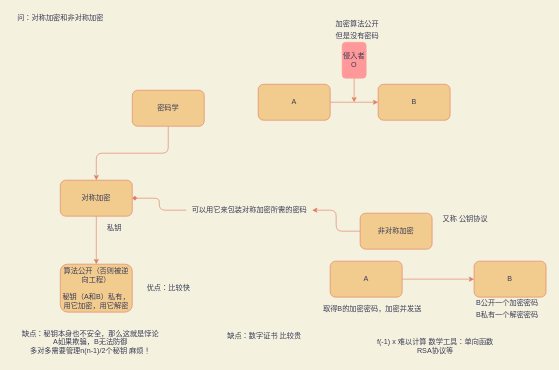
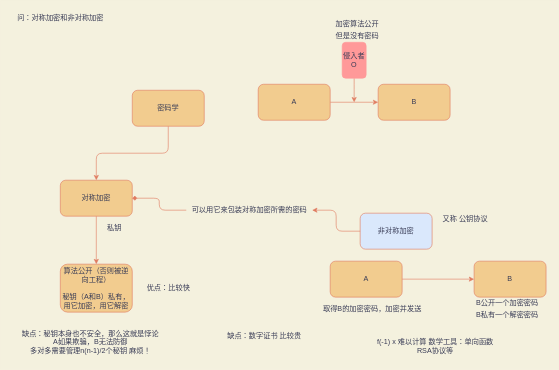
  <mxCell id="0" />
  <mxCell id="1" parent="0" />
  <mxCell id="2" value="" style="edgeStyle=orthogonalEdgeStyle;curved=0;rounded=1;sketch=0;orthogonalLoop=1;jettySize=auto;html=1;strokeColor=#E07A5F;fillColor=#F2CC8F;fontColor=#393C56;" edge="1" parent="1" source="3" target="5"><mxGeometry relative="1" as="geometry" /></mxCell>
  <mxCell id="3" value="密码学" style="rounded=1;whiteSpace=wrap;html=1;sketch=0;strokeColor=#E07A5F;fillColor=#F2CC8F;fontColor=#393C56;" vertex="1" parent="1"><mxGeometry x="220" y="150" width="120" height="60" as="geometry" /></mxCell>
  <mxCell id="4" value="" style="edgeStyle=orthogonalEdgeStyle;curved=0;rounded=1;sketch=0;orthogonalLoop=1;jettySize=auto;html=1;strokeColor=#E07A5F;fillColor=#F2CC8F;fontColor=#393C56;" edge="1" parent="1" source="5" target="8"><mxGeometry relative="1" as="geometry" /></mxCell>
  <mxCell id="5" value="对称加密" style="rounded=1;whiteSpace=wrap;html=1;sketch=0;strokeColor=#E07A5F;fillColor=#F2CC8F;fontColor=#393C56;" vertex="1" parent="1"><mxGeometry x="100" y="300" width="120" height="60" as="geometry" /></mxCell>
  <mxCell id="6" style="edgeStyle=orthogonalEdgeStyle;curved=0;rounded=1;sketch=0;orthogonalLoop=1;jettySize=auto;html=1;entryX=1;entryY=0.5;entryDx=0;entryDy=0;strokeColor=#E07A5F;fillColor=#F2CC8F;fontColor=#393C56;endArrow=diamond;" edge="1" parent="1" source="26" target="5"><mxGeometry relative="1" as="geometry" /></mxCell>
- <mxCell id="7" value="非对称加密" style="rounded=1;whiteSpace=wrap;html=1;sketch=0;strokeColor=#E07A5F;fillColor=#F2CC8F;fontColor=#393C56;" vertex="1" parent="1"><mxGeometry x="600" y="355" width="120" height="60" as="geometry" /></mxCell>
+ <mxCell id="7" value="非对称加密" style="rounded=1;whiteSpace=wrap;html=1;sketch=0;strokeColor=#E07A5F;fillColor=#dae8fc;fontColor=#393C56;" vertex="1" parent="1"><mxGeometry x="600" y="355" width="120" height="60" as="geometry" /></mxCell>
  <mxCell id="8" value="算法公开（否则被逆向工程）&lt;br&gt;&lt;br&gt;秘钥（A和B）私有，用它加密，用它解密" style="rounded=1;whiteSpace=wrap;html=1;sketch=0;strokeColor=#E07A5F;fillColor=#F2CC8F;fontColor=#393C56;" vertex="1" parent="1"><mxGeometry x="100" y="440" width="120" height="80" as="geometry" /></mxCell>
  <mxCell id="9" value="" style="edgeStyle=orthogonalEdgeStyle;curved=0;rounded=1;sketch=0;orthogonalLoop=1;jettySize=auto;html=1;strokeColor=#E07A5F;fillColor=#F2CC8F;fontColor=#393C56;" edge="1" parent="1" source="10" target="11"><mxGeometry relative="1" as="geometry" /></mxCell>
  <mxCell id="10" value="A" style="rounded=1;whiteSpace=wrap;html=1;sketch=0;strokeColor=#E07A5F;fillColor=#F2CC8F;fontColor=#393C56;" vertex="1" parent="1"><mxGeometry x="430" y="140" width="120" height="60" as="geometry" /></mxCell>
  <mxCell id="11" value="B" style="rounded=1;whiteSpace=wrap;html=1;sketch=0;strokeColor=#E07A5F;fillColor=#F2CC8F;fontColor=#393C56;" vertex="1" parent="1"><mxGeometry x="630" y="140" width="120" height="60" as="geometry" /></mxCell>
  <mxCell id="12" style="edgeStyle=orthogonalEdgeStyle;curved=0;rounded=1;sketch=0;orthogonalLoop=1;jettySize=auto;html=1;strokeColor=#E07A5F;fillColor=#F2CC8F;fontColor=#393C56;" edge="1" parent="1" source="13"><mxGeometry relative="1" as="geometry"><mxPoint x="590" y="170" as="targetPoint" /></mxGeometry></mxCell>
  <mxCell id="13" value="侵入者O" style="rounded=1;whiteSpace=wrap;html=1;sketch=0;fontColor=#393C56;strokeColor=#FF9999;fillColor=#FF9999;" vertex="1" parent="1"><mxGeometry x="570" y="70" width="40" height="60" as="geometry" /></mxCell>
  <mxCell id="14" value="缺点：秘钥本身也不安全，那么这就是悖论&lt;br&gt;A如果欺骗，B无法防御&lt;br&gt;多对多需要管理n(n-1)/2个秘钥 麻烦！" style="text;html=1;align=center;verticalAlign=middle;resizable=0;points=[];autosize=1;fontColor=#393C56;" vertex="1" parent="1"><mxGeometry x="30" y="545" width="240" height="50" as="geometry" /></mxCell>
  <mxCell id="15" value="" style="edgeStyle=orthogonalEdgeStyle;curved=0;rounded=1;sketch=0;orthogonalLoop=1;jettySize=auto;html=1;strokeColor=#E07A5F;fillColor=#F2CC8F;fontColor=#393C56;" edge="1" parent="1" source="16" target="17"><mxGeometry relative="1" as="geometry" /></mxCell>
  <mxCell id="16" value="A" style="rounded=1;whiteSpace=wrap;html=1;sketch=0;strokeColor=#E07A5F;fillColor=#F2CC8F;fontColor=#393C56;" vertex="1" parent="1"><mxGeometry x="550" y="435" width="120" height="60" as="geometry" /></mxCell>
  <mxCell id="17" value="B" style="rounded=1;whiteSpace=wrap;html=1;sketch=0;strokeColor=#E07A5F;fillColor=#F2CC8F;fontColor=#393C56;" vertex="1" parent="1"><mxGeometry x="790" y="435" width="120" height="60" as="geometry" /></mxCell>
  <mxCell id="18" value="B公开一个加密密码" style="text;html=1;align=center;verticalAlign=middle;resizable=0;points=[];autosize=1;fontColor=#393C56;" vertex="1" parent="1"><mxGeometry x="785" y="495" width="120" height="20" as="geometry" /></mxCell>
  <mxCell id="19" value="加密算法公开" style="text;html=1;align=center;verticalAlign=middle;resizable=0;points=[];autosize=1;fontColor=#393C56;" vertex="1" parent="1"><mxGeometry x="550" y="30" width="90" height="20" as="geometry" /></mxCell>
  <mxCell id="20" value="但是没有密码" style="text;html=1;align=center;verticalAlign=middle;resizable=0;points=[];autosize=1;fontColor=#393C56;" vertex="1" parent="1"><mxGeometry x="550" y="50" width="90" height="20" as="geometry" /></mxCell>
  <mxCell id="21" value="B私有一个解密密码" style="text;html=1;align=center;verticalAlign=middle;resizable=0;points=[];autosize=1;fontColor=#393C56;" vertex="1" parent="1"><mxGeometry x="785" y="515" width="120" height="20" as="geometry" /></mxCell>
  <mxCell id="22" value="取得B的加密密码，加密并发送" style="text;html=1;align=center;verticalAlign=middle;resizable=0;points=[];autosize=1;fontColor=#393C56;" vertex="1" parent="1"><mxGeometry x="530" y="505" width="180" height="20" as="geometry" /></mxCell>
  <mxCell id="23" value="f(-1) x 难以计算 数学工具：单向函数" style="text;html=1;align=center;verticalAlign=middle;resizable=0;points=[];autosize=1;fontColor=#393C56;" vertex="1" parent="1"><mxGeometry x="620" y="560" width="210" height="20" as="geometry" /></mxCell>
  <mxCell id="24" value="RSA协议等" style="text;html=1;align=center;verticalAlign=middle;resizable=0;points=[];autosize=1;fontColor=#393C56;" vertex="1" parent="1"><mxGeometry x="685" y="575" width="80" height="20" as="geometry" /></mxCell>
  <mxCell id="25" value="又称 公钥协议" style="text;html=1;align=center;verticalAlign=middle;resizable=0;points=[];autosize=1;fontColor=#393C56;" vertex="1" parent="1"><mxGeometry x="730" y="355" width="90" height="20" as="geometry" /></mxCell>
  <mxCell id="26" value="可以用它来包装对称加密所需的密码" style="text;html=1;align=center;verticalAlign=middle;resizable=0;points=[];autosize=1;fontColor=#393C56;" vertex="1" parent="1"><mxGeometry x="310" y="340" width="210" height="20" as="geometry" /></mxCell>
  <mxCell id="27" style="edgeStyle=orthogonalEdgeStyle;curved=0;rounded=1;sketch=0;orthogonalLoop=1;jettySize=auto;html=1;entryX=1;entryY=0.5;entryDx=0;entryDy=0;strokeColor=#E07A5F;fillColor=#F2CC8F;fontColor=#393C56;" edge="1" parent="1" source="7" target="26"><mxGeometry relative="1" as="geometry"><mxPoint x="600" y="385.034" as="sourcePoint" /><mxPoint x="220" y="330" as="targetPoint" /></mxGeometry></mxCell>
  <mxCell id="28" value="私钥" style="text;html=1;align=center;verticalAlign=middle;resizable=0;points=[];autosize=1;fontColor=#393C56;" vertex="1" parent="1"><mxGeometry x="170" y="370" width="40" height="20" as="geometry" /></mxCell>
  <mxCell id="29" value="优点：比较快" style="text;html=1;align=center;verticalAlign=middle;resizable=0;points=[];autosize=1;fontColor=#393C56;" vertex="1" parent="1"><mxGeometry x="235" y="470" width="90" height="20" as="geometry" /></mxCell>
  <mxCell id="30" value="缺点：数字证书 比较贵" style="text;html=1;align=center;verticalAlign=middle;resizable=0;points=[];autosize=1;fontColor=#393C56;" vertex="1" parent="1"><mxGeometry x="370" y="550" width="140" height="20" as="geometry" /></mxCell>
  <mxCell id="31" value="问：对称加密和非对称加密" style="text;html=1;align=center;verticalAlign=middle;resizable=0;points=[];autosize=1;fontColor=#393C56;" vertex="1" parent="1"><mxGeometry x="20" y="20" width="160" height="20" as="geometry" /></mxCell>
